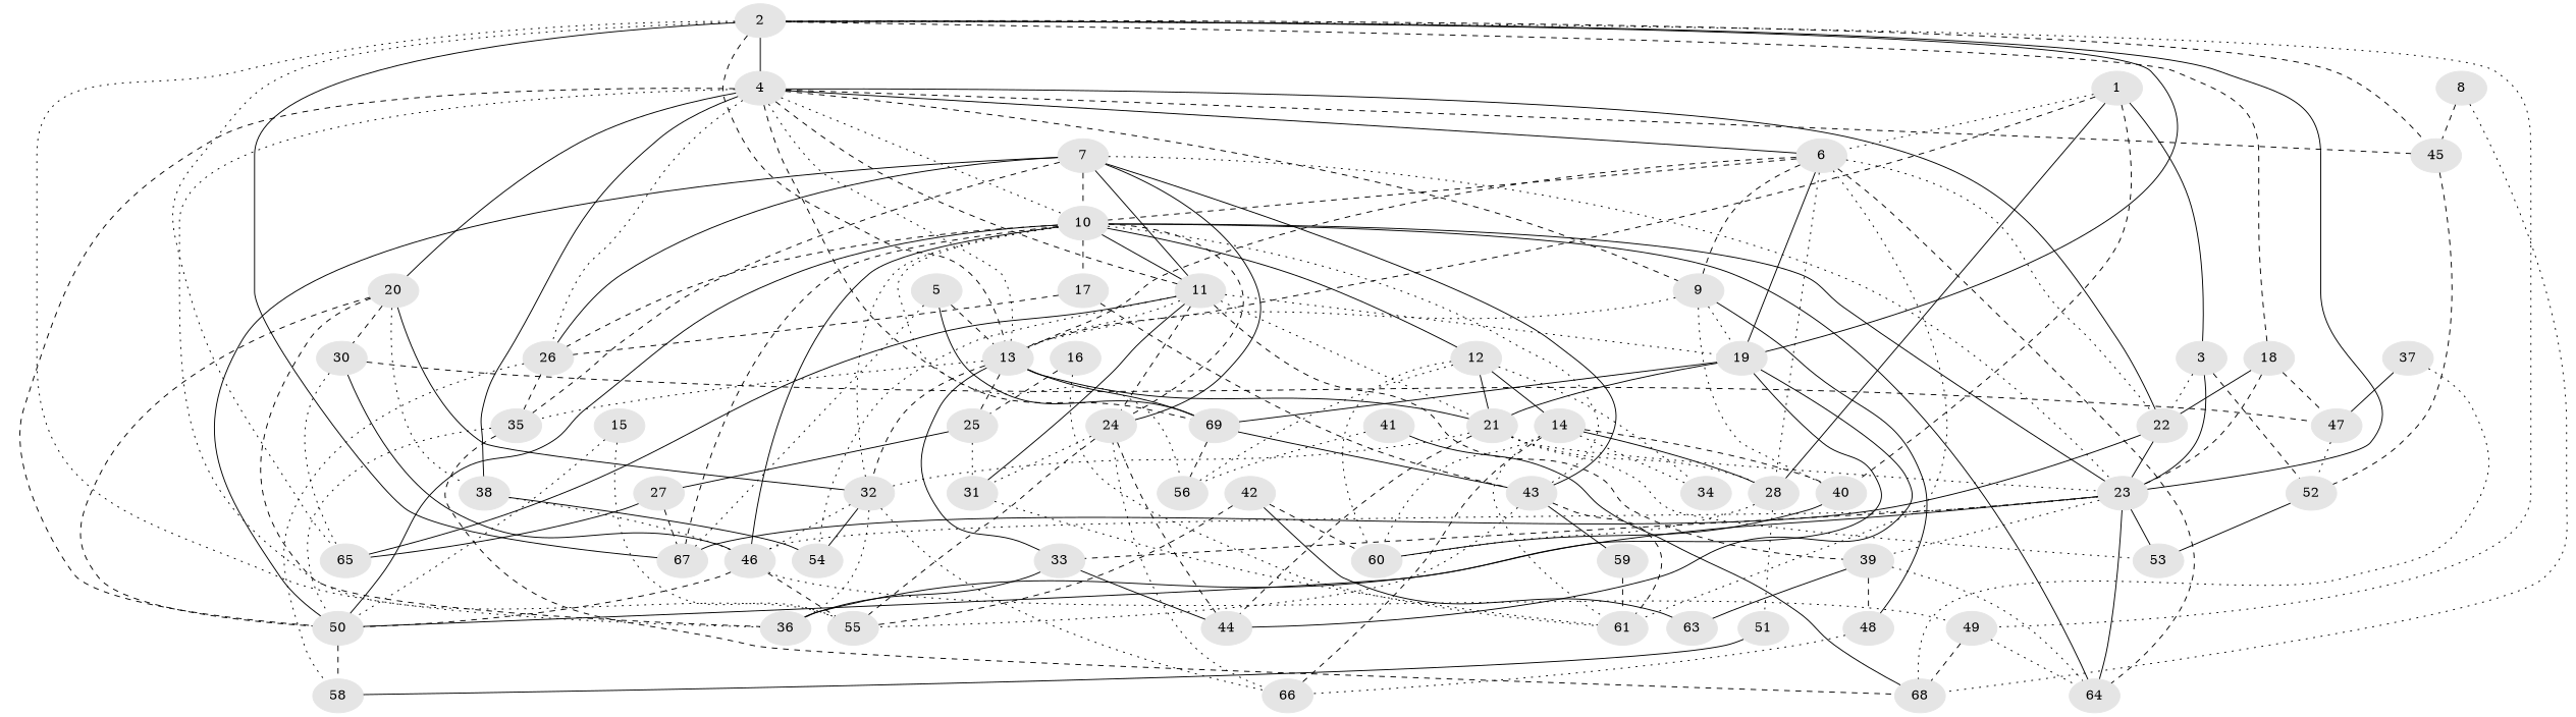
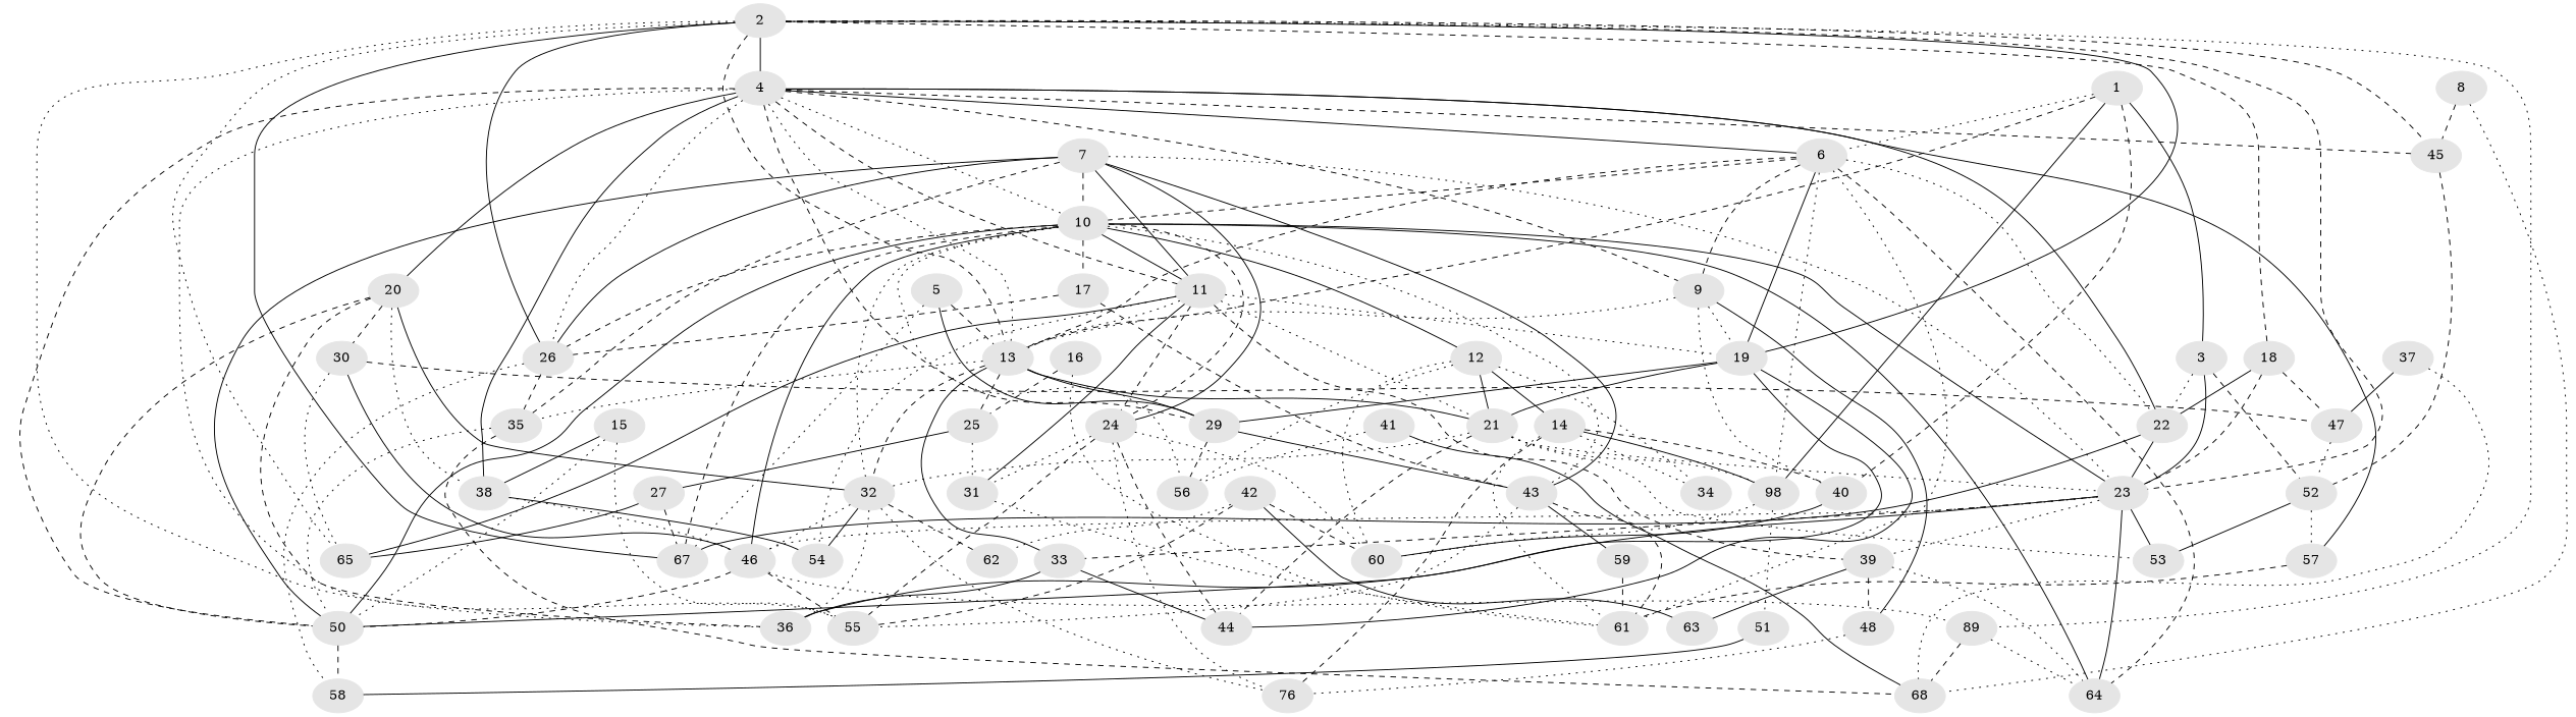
  graph {
    node [color=gray90 style=filled]
    edge [style=dotted weight=1.0]
    1
    3
    13
-   28
+   28 [label=98]
    40
    6
    2
    4
    18
    19
    23
    26
    36
    45
-   49
+   49 [label=89]
    65
    67
    22
    52
-   29 [label=69]
+   29
    35
    32
    21
    25
    33
    60
    51
    9
    10
    11
    20
    38
    50
    55
+   57
    47
    44
    64
    46
    39
    53
    58
    68
    61
    48
    24
    43
    12
    17
    56
    31
    54
    30
    5
    7
-   66
+   66 [label=76]
    59
    8
    14
    34
+   62
    63
    27
    15
    16
    37
    41
    42
    1 -- 3 [style=solid weight=2.0]
    1 -- 13 [style=dashed]
    1 -- 28 [style=solid]
    1 -- 40 [style=dashed]
    1 -- 6
    3 -- 23 [style=solid]
    3 -- 22 [weight=2.0]
    3 -- 52 [style=dashed]
    13 -- 29 [style=solid]
    13 -- 35
    13 -- 32 [style=dashed]
    13 -- 21 [style=solid weight=2.0]
    13 -- 25 [style=dashed]
    13 -- 33 [style=solid]
    28 -- 60
    28 -- 51
    40 -- 60 [style=solid]
    6 -- 13 [style=dashed]
    6 -- 28 [weight=2.0]
    6 -- 19 [style=solid weight=2.0]
    6 -- 22
    6 -- 9 [style=dashed]
    6 -- 10 [style=dashed]
    6 -- 64 [style=dashed]
    6 -- 61
    2 -- 13 [style=dashed]
    2 -- 4 [style=solid]
    2 -- 18 [style=dashed]
    2 -- 19 [style=solid]
-   2 -- 23 [style=solid]
+   2 -- 23 [style=dashed]
+   2 -- 26 [style=solid]
    2 -- 36
    2 -- 45 [style=dashed]
    2 -- 49
    2 -- 65
    2 -- 67 [style=solid]
    4 -- 13
    4 -- 6 [style=solid]
    4 -- 26
    4 -- 45 [style=dashed]
    4 -- 22 [style=solid]
    4 -- 29 [style=dashed]
    4 -- 9 [style=dashed]
    4 -- 10 [weight=2.0]
    4 -- 11 [style=dashed]
    4 -- 20 [style=solid weight=2.0]
    4 -- 38 [style=solid]
    4 -- 50 [style=dashed]
    4 -- 55
+   4 -- 57 [style=solid]
    18 -- 23 [style=dashed]
    18 -- 22 [style=solid]
    18 -- 47 [style=dashed]
    19 -- 36 [style=solid]
    19 -- 29 [style=solid]
    19 -- 21 [style=solid]
    19 -- 44 [style=solid]
    23 -- 33 [style=dashed]
    23 -- 50 [style=solid]
    23 -- 64 [style=solid]
    23 -- 46
    23 -- 39
    23 -- 53 [style=solid]
    26 -- 35 [style=dashed]
    26 -- 58
    45 -- 52 [style=dashed]
    49 -- 64
    49 -- 68 [style=dashed]
    22 -- 23 [style=solid weight=3.0]
    22 -- 67 [style=solid]
+   52 -- 57
    52 -- 53 [style=solid]
    29 -- 43 [style=solid]
    29 -- 56 [style=dashed]
    35 -- 50
    35 -- 68 [style=dashed]
    32 -- 36
    32 -- 46
    32 -- 54 [style=solid]
    32 -- 66
+   32 -- 62 [style=dashed]
    21 -- 28
    21 -- 23 [weight=2.0]
    21 -- 32
    21 -- 44 [style=dashed]
    21 -- 53
    25 -- 31
    25 -- 27 [style=solid]
    33 -- 36 [style=solid]
    33 -- 44 [style=solid]
    51 -- 58 [style=solid]
    9 -- 13
    9 -- 40
    9 -- 19
    9 -- 48 [style=solid]
    10 -- 23 [style=solid]
    10 -- 26 [style=dashed]
    10 -- 67 [style=dashed]
    10 -- 32
    10 -- 11 [style=solid]
    10 -- 50 [style=solid]
    10 -- 64 [style=solid]
    10 -- 46 [style=solid]
    10 -- 24 [style=dashed]
    10 -- 43 [weight=2.0]
    10 -- 12 [style=solid]
    10 -- 17 [style=dashed]
    10 -- 56
    11 -- 13
    11 -- 19
    11 -- 65 [style=solid]
    11 -- 21
    11 -- 39 [style=dashed]
    11 -- 24 [style=dashed]
    11 -- 31 [style=solid]
    11 -- 54
    20 -- 36 [style=dashed]
    20 -- 32 [style=solid]
    20 -- 38
    20 -- 50 [style=dashed]
    20 -- 30 [style=dashed]
    38 -- 46
    38 -- 54 [style=solid]
    50 -- 58 [style=dashed]
+   57 -- 61 [style=dashed]
    47 -- 52
    46 -- 49
    46 -- 50 [style=dashed]
    46 -- 55 [style=dashed]
    39 -- 64
    39 -- 48 [style=dashed]
    39 -- 63 [style=solid]
    48 -- 66
-   14 -- 60
+   24 -- 60
    24 -- 55 [style=dashed]
    24 -- 44 [style=dashed]
    24 -- 31
    24 -- 66
    43 -- 55
    43 -- 61 [style=dashed]
    43 -- 59 [style=solid]
    12 -- 21 [style=solid]
    12 -- 60
    12 -- 56
    12 -- 14 [style=solid]
    12 -- 34
    17 -- 26 [style=dashed]
    17 -- 43 [style=dashed]
    31 -- 61
    30 -- 65
    30 -- 47 [style=dashed]
    30 -- 46 [style=solid]
    5 -- 13 [style=dashed]
    5 -- 67
    5 -- 29 [style=solid]
    7 -- 23
    7 -- 26 [style=solid weight=2.0]
    7 -- 35 [style=dashed]
    7 -- 10 [style=dashed]
    7 -- 11 [style=solid]
    7 -- 50 [style=solid]
    7 -- 24 [style=solid]
    7 -- 43 [style=solid]
    59 -- 61 [style=dashed]
    8 -- 45 [style=dashed]
    8 -- 68
    14 -- 28 [style=solid]
    14 -- 40 [style=dashed]
    14 -- 61
    14 -- 66 [style=dashed]
    14 -- 34
    27 -- 65 [style=solid]
    27 -- 67 [style=dashed]
+   15 -- 38 [style=solid]
    15 -- 50
    15 -- 55
    16 -- 25 [style=dashed]
    16 -- 61
    37 -- 47 [style=solid]
    37 -- 68
    41 -- 68 [style=solid]
    41 -- 56
    42 -- 60 [style=dashed]
    42 -- 55 [style=dashed]
+   42 -- 62
    42 -- 63 [style=solid]
  }
